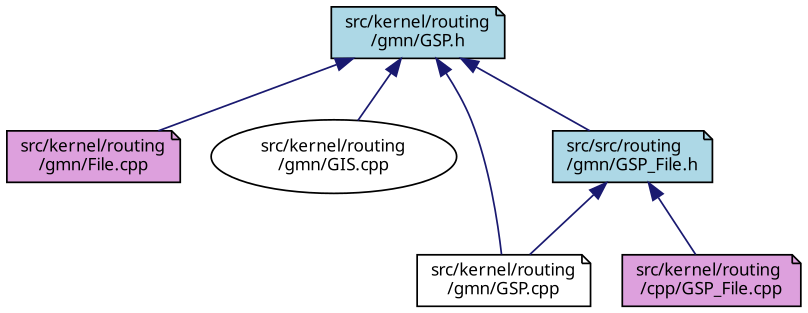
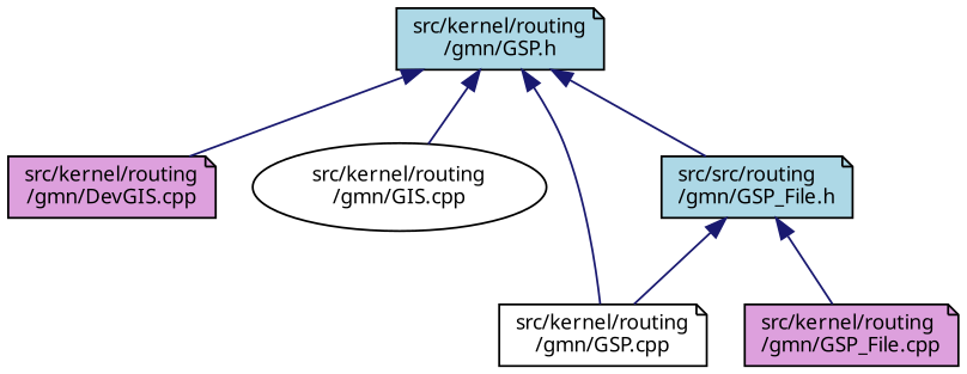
  digraph {
    fontname="Noto Sans"
    node [color=black fillcolor=lightblue fontname="Noto Sans" fontsize=10 shape=note style=filled]
    edge [color=midnightblue dir=back fontname="Noto Sans" fontsize=10 labelfontname=Sans labelfontsize=10 style=solid]
    n1 [fontcolor=black height=0.2 label="src/kernel/routing\l/gmn/GSP.h" width=0.4]
-   n2 [fillcolor=plum height=0.2 label="src/kernel/routing\l/gmn/File.cpp" width=0.4]
+   n2 [fillcolor=plum height=0.2 label="src/kernel/routing\l/gmn/DevGIS.cpp" width=0.4]
    n3 [fillcolor=white height=0.2 label="src/kernel/routing\l/gmn/GIS.cpp" shape=ellipse width=0.4]
    n4 [fillcolor=white height=0.2 label="src/kernel/routing\l/gmn/GSP.cpp" width=0.4]
    n5 [height=0.2 label="src/src/routing\l/gmn/GSP_File.h" width=0.4]
-   n6 [fillcolor=plum height=0.2 label="src/kernel/routing\l/cpp/GSP_File.cpp" width=0.4]
+   n6 [fillcolor=plum height=0.2 label="src/kernel/routing\l/gmn/GSP_File.cpp" width=0.4]
    n1 -> n2
    n1 -> n3
    n1 -> n4
    n1 -> n5
    n5 -> n4
    n5 -> n6
  }
